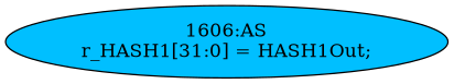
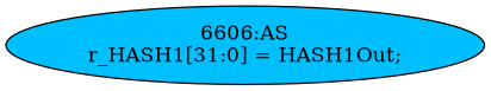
  strict digraph {
-   n1 [ast="<pyverilog.vparser.ast.Assign object at 0x7fbdee036490>" def_var="['r_HASH1']" fillcolor=deepskyblue label="1606:AS\nr_HASH1[31:0] = HASH1Out;" statements="[]" style=filled typ=Assign use_var="['HASH1Out']"]
+   n1 [ast="<pyverilog.vparser.ast.Assign object at 0x7fbdee036490>" def_var="['r_HASH1']" fillcolor=deepskyblue label="6606:AS\nr_HASH1[31:0] = HASH1Out;" statements="[]" style=filled typ=Assign use_var="['HASH1Out']"]
  }
